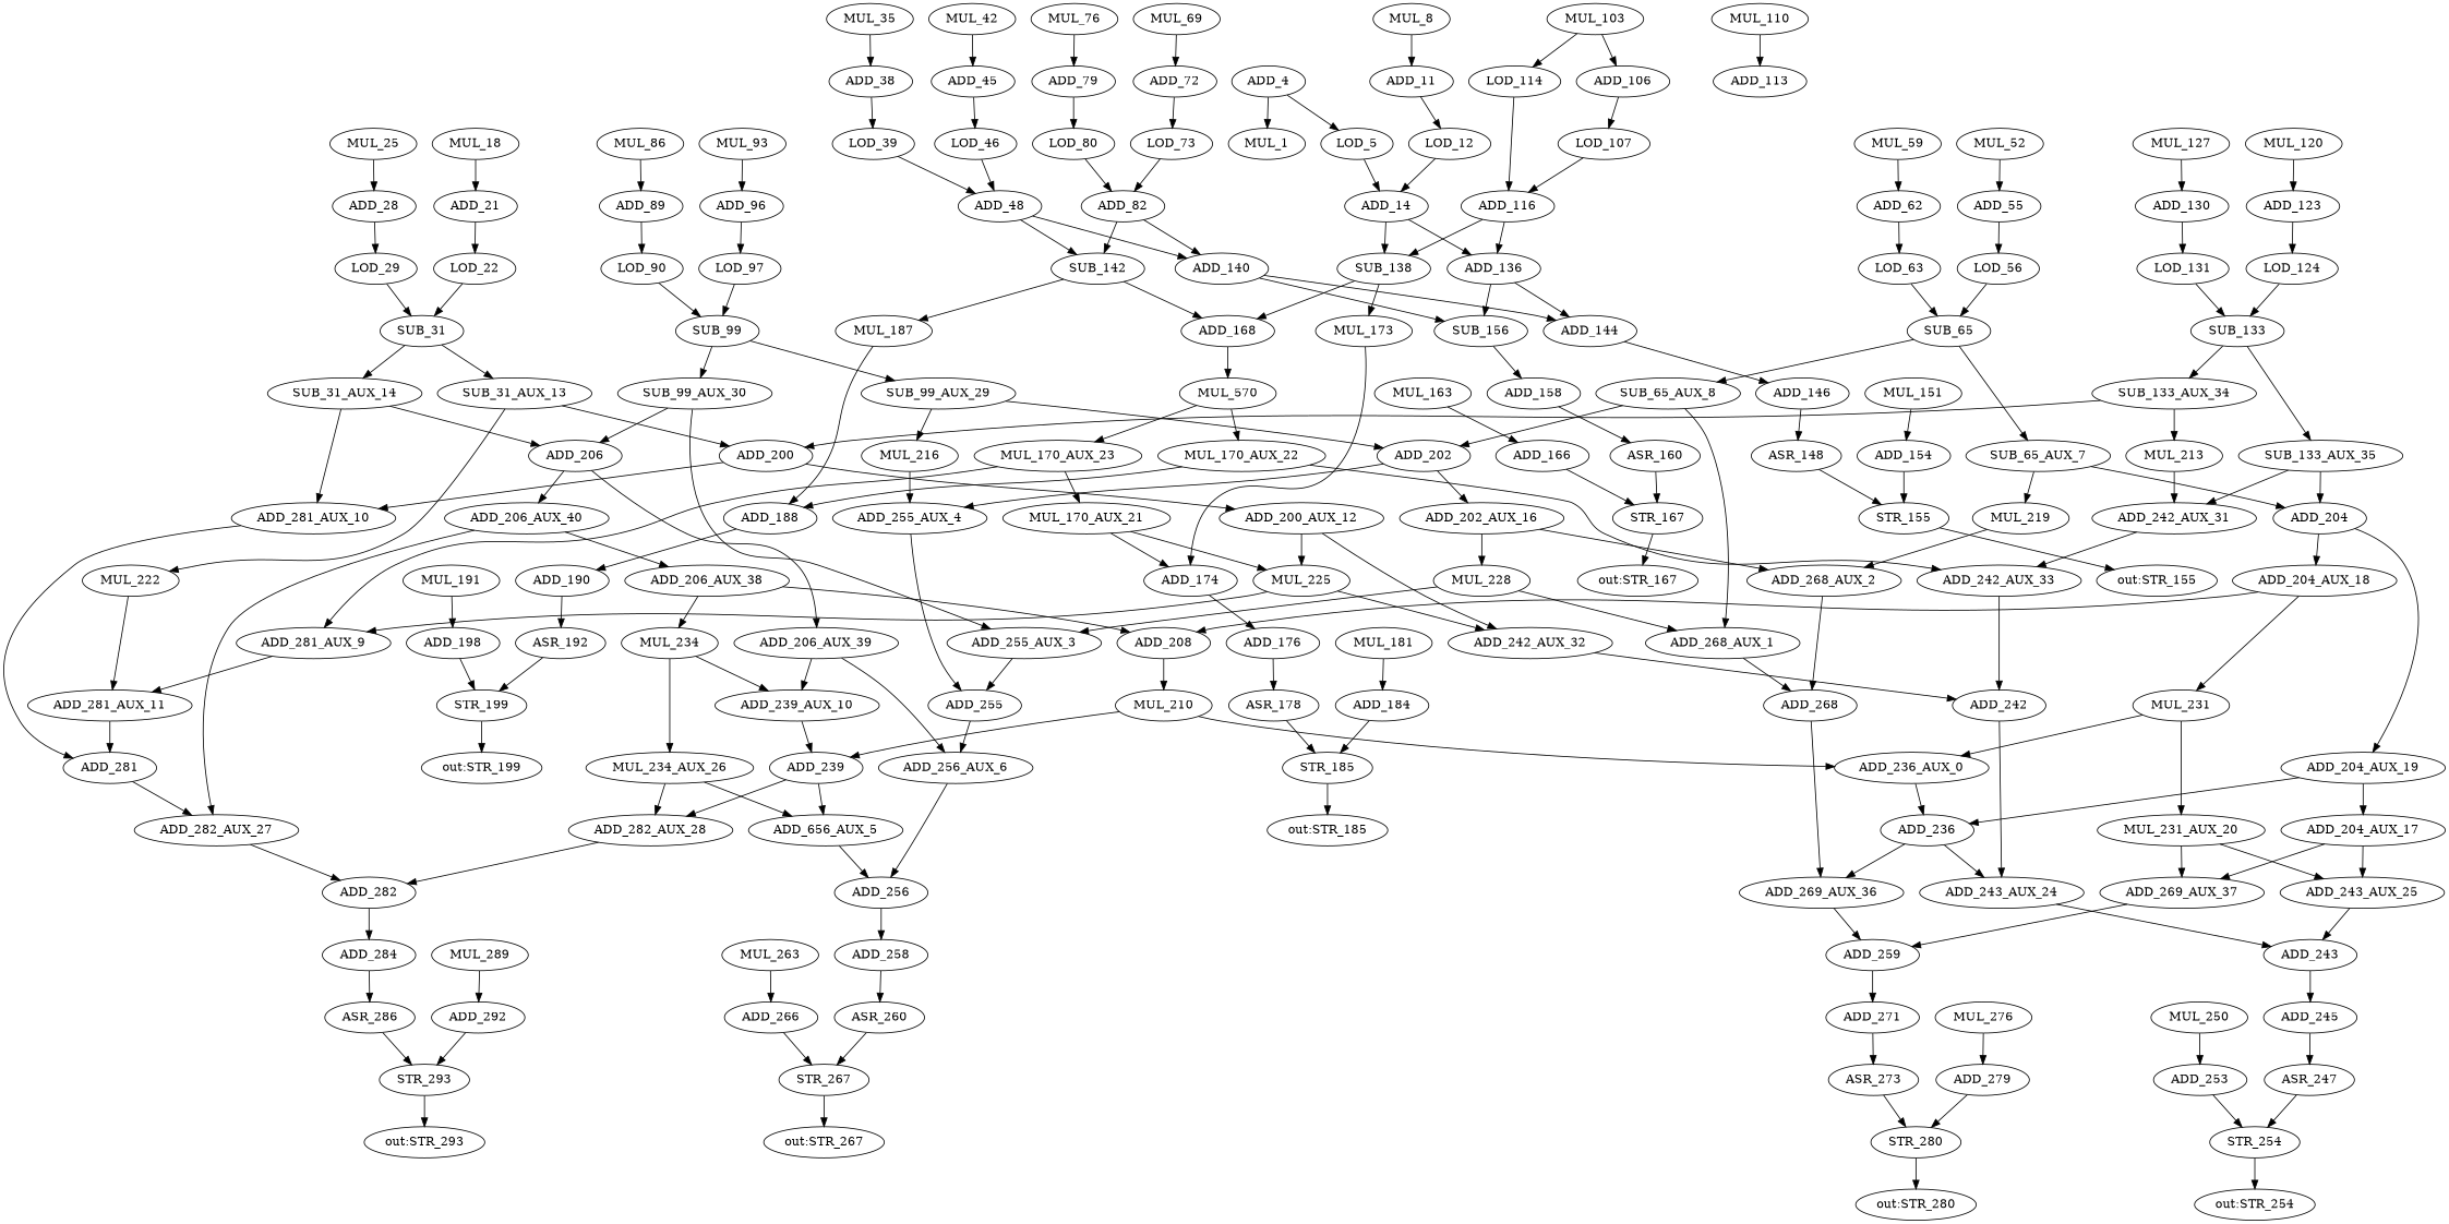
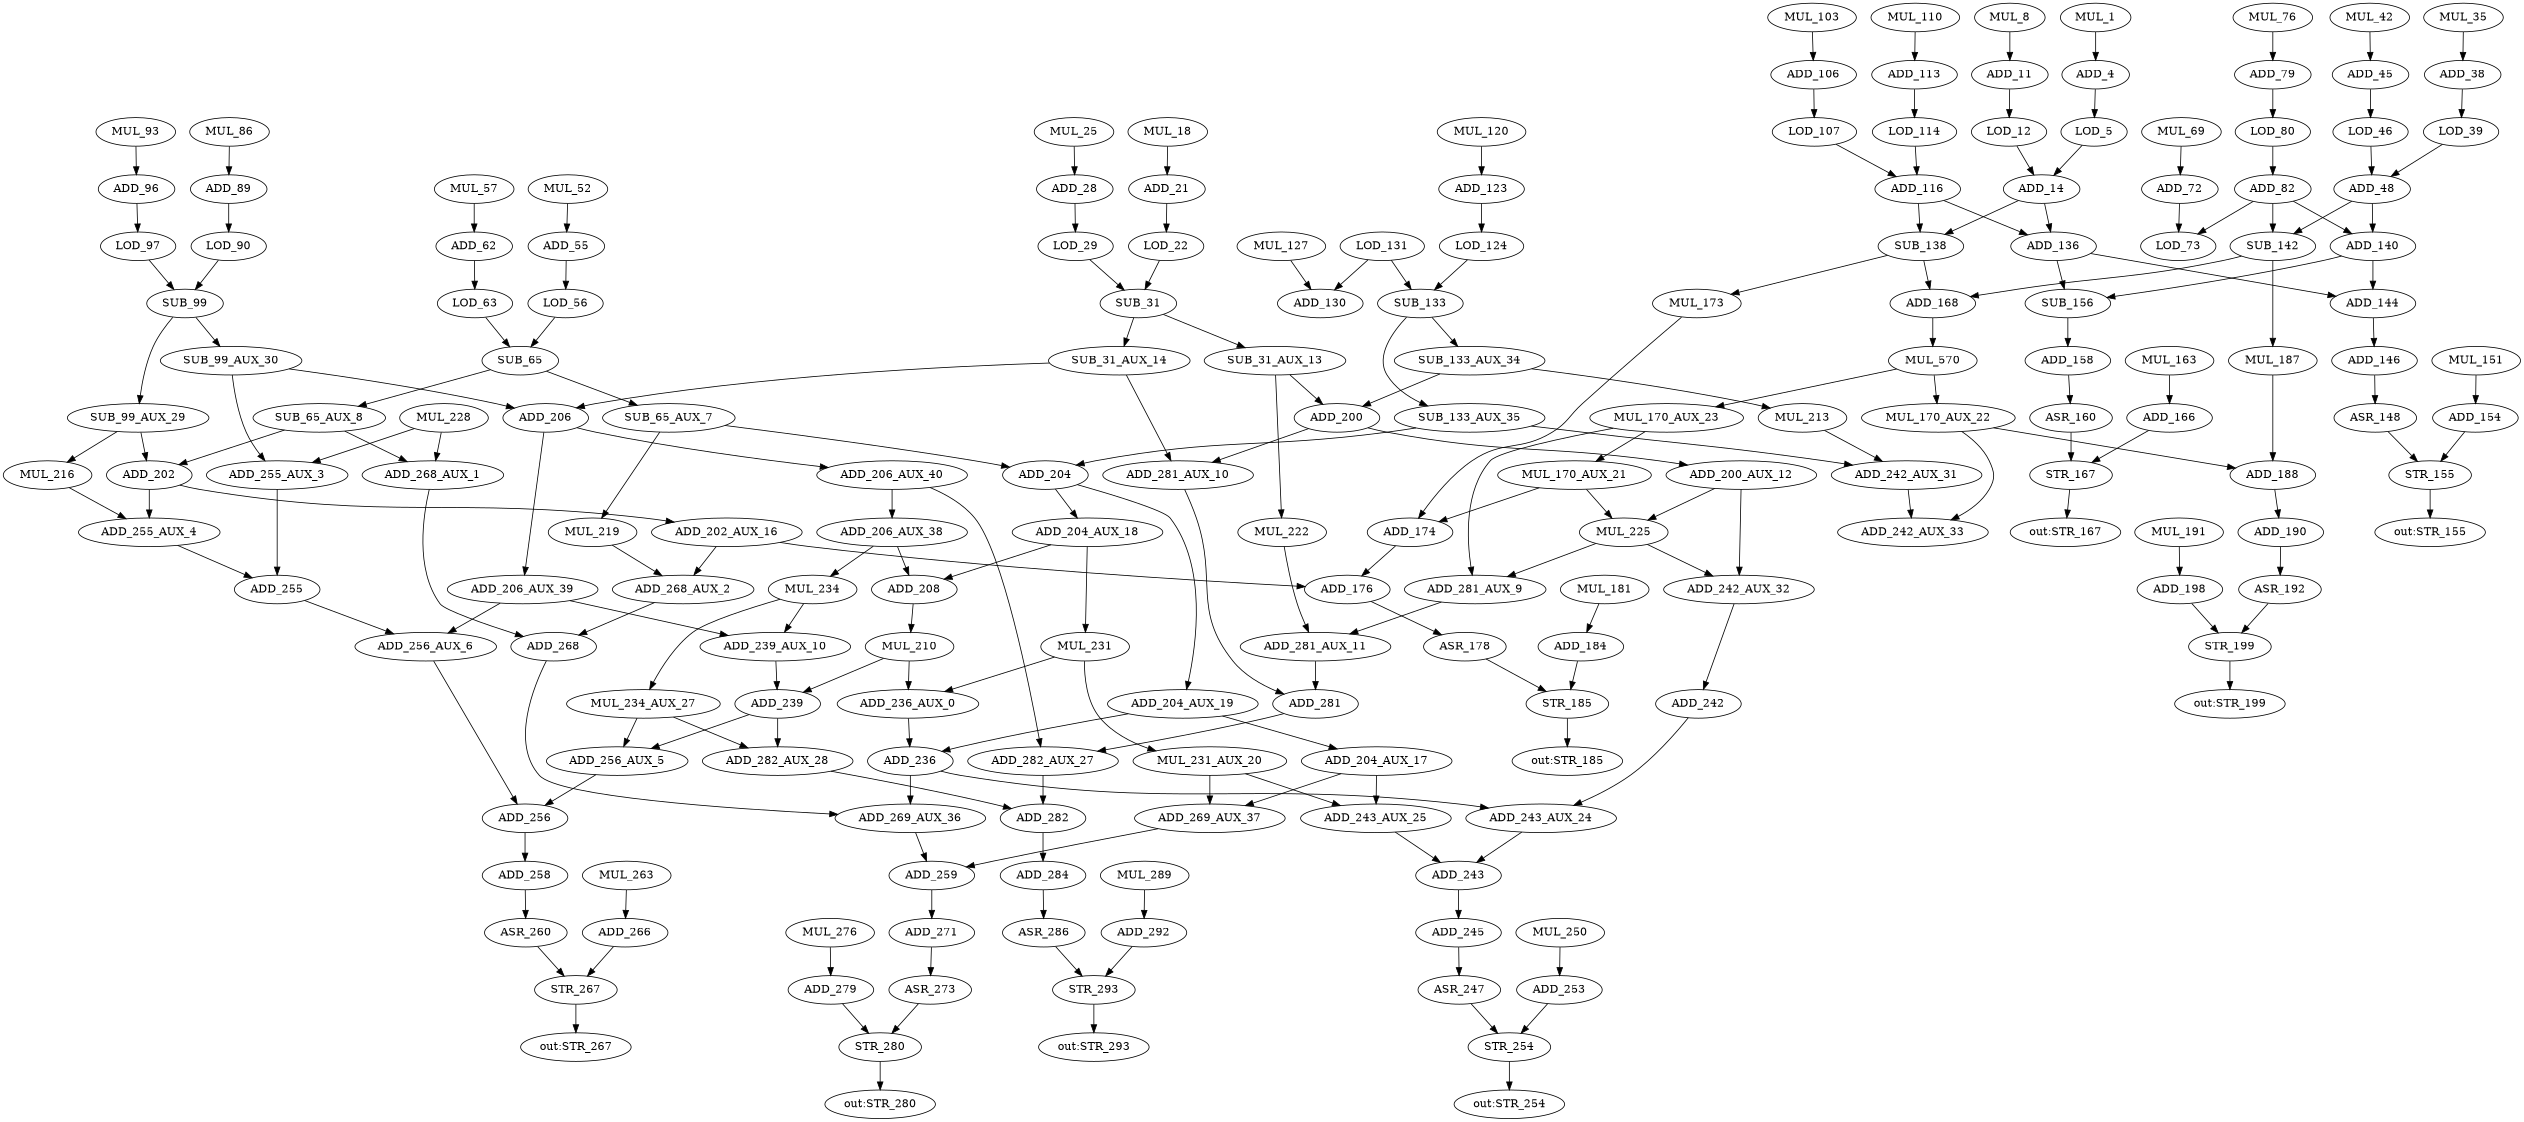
  strict digraph {
    n1 [label=ADD_190]
    n2 [label=ASR_192]
    n3 [label=STR_199]
    n4 [label=SUB_138]
    n5 [label=ADD_168]
    n6 [label=MUL_173]
    n7 [label=MUL_570]
    n8 [label=ADD_174]
    n9 [label=MUL_228]
    n10 [label=ADD_268_AUX_1]
    n11 [label=ADD_255_AUX_3]
    n12 [label=ADD_268]
    n13 [label=ADD_255]
    n14 [label=ADD_239_AUX_10]
    n15 [label=ADD_239]
    n16 [label=ADD_282_AUX_28]
-   n17 [label=ADD_656_AUX_5]
+   n17 [label=ADD_256_AUX_5]
    n18 [label=ADD_271]
    n19 [label=ASR_273]
    n20 [label=STR_280]
    n21 [label=LOD_131]
    n22 [label=SUB_133]
    n23 [label=SUB_133_AUX_34]
    n24 [label=SUB_133_AUX_35]
    n25 [label=ADD_279]
    "out:STR_280"
    n27 [label=ADD_255_AUX_4]
    n28 [label=ADD_256_AUX_6]
    n29 [label=ADD_282]
    n30 [label=ADD_256]
    n31 [label=LOD_12]
    n32 [label=ADD_14]
    n33 [label=ADD_136]
    n34 [label=ADD_284]
    n35 [label=ASR_286]
    n36 [label=STR_293]
    n37 [label=ADD_200]
    n38 [label=MUL_213]
    n39 [label=ADD_281_AUX_10]
    n40 [label=ADD_200_AUX_12]
    n41 [label=ADD_242_AUX_31]
    n42 [label=ADD_206]
    n43 [label=ADD_206_AUX_40]
    n44 [label=ADD_206_AUX_39]
    n45 [label=ADD_206_AUX_38]
    n46 [label=ADD_282_AUX_27]
    n47 [label=ADD_292]
    "out:STR_293"
    n49 [label=MUL_187]
    n50 [label=ADD_188]
    n51 [label=MUL_69]
    n52 [label=ADD_72]
    n53 [label=LOD_73]
    n54 [label=ADD_253]
    n55 [label=STR_254]
    "out:STR_254"
    n57 [label=SUB_156]
    n58 [label=ADD_158]
    n59 [label=ASR_160]
    n60 [label=ADD_106]
    n61 [label=LOD_107]
    n62 [label=ADD_116]
    n63 [label=MUL_263]
    n64 [label=ADD_266]
    n65 [label=STR_267]
    n66 [label=ADD_204_AUX_18]
    n67 [label=ADD_208]
    n68 [label=MUL_231]
    n69 [label=MUL_210]
    n70 [label=ADD_236_AUX_0]
    n71 [label=MUL_231_AUX_20]
    n72 [label=ADD_204]
    n73 [label=ADD_204_AUX_19]
    n74 [label=ADD_242_AUX_33]
    n75 [label=SUB_31_AUX_13]
    n76 [label=MUL_222]
    n77 [label=ADD_281_AUX_11]
    n78 [label=LOD_63]
    n79 [label=SUB_65]
    n80 [label=SUB_65_AUX_7]
    n81 [label=SUB_65_AUX_8]
    n82 [label=MUL_225]
    n83 [label=ADD_281_AUX_9]
    n84 [label=ADD_242_AUX_32]
    n85 [label=ADD_242]
    n86 [label=ADD_28]
    n87 [label=LOD_29]
    n88 [label=SUB_31]
    n89 [label=ADD_202_AUX_16]
    n90 [label=ADD_268_AUX_2]
    n91 [label=ADD_146]
    n92 [label=ASR_148]
    n93 [label=STR_155]
    n94 [label=SUB_99]
    n95 [label=SUB_99_AUX_30]
    n96 [label=SUB_99_AUX_29]
    n97 [label=MUL_216]
    n98 [label=ADD_202]
    n99 [label=MUL_25]
    n100 [label=ASR_260]
    "out:STR_267"
    n102 [label=ADD_281]
    n103 [label=ADD_269_AUX_36]
    n104 [label=ADD_259]
    n105 [label=MUL_234]
-   n106 [label=MUL_234_AUX_26]
+   n106 [label=MUL_234_AUX_27]
    n107 [label=ADD_144]
    n108 [label=MUL_93]
    n109 [label=ADD_96]
    n110 [label=LOD_97]
    n111 [label=ADD_243_AUX_24]
    n112 [label=ADD_243]
    n113 [label=ADD_245]
    n114 [label=ADD_204_AUX_17]
    n115 [label=ADD_236]
    n116 [label=ASR_247]
    n117 [label=MUL_18]
    n118 [label=ADD_21]
    n119 [label=LOD_22]
    n120 [label=MUL_120]
    n121 [label=ADD_123]
    n122 [label=LOD_124]
    n123 [label=ADD_62]
    n124 [label=STR_167]
    n125 [label=MUL_276]
    n126 [label=MUL_219]
    n127 [label=LOD_46]
    n128 [label=ADD_48]
    n129 [label=SUB_142]
    n130 [label=ADD_140]
    n131 [label=MUL_163]
    n132 [label=ADD_166]
    n133 [label=MUL_110]
    n134 [label=ADD_113]
    n135 [label=LOD_114]
    n136 [label=MUL_86]
    n137 [label=ADD_89]
    n138 [label=LOD_90]
    n139 [label=STR_185]
    "out:STR_185"
    n141 [label=ADD_198]
    "out:STR_199"
    n143 [label=ADD_184]
    n144 [label=ADD_243_AUX_25]
    n145 [label=ADD_269_AUX_37]
    n146 [label=MUL_191]
    n147 [label=ADD_176]
    n148 [label=ASR_178]
    n149 [label=MUL_151]
    n150 [label=ADD_154]
    "out:STR_167"
    n152 [label=MUL_170_AUX_23]
    n153 [label=MUL_170_AUX_22]
    n154 [label=MUL_170_AUX_21]
    n155 [label=MUL_127]
    n156 [label=ADD_130]
    n157 [label=ADD_82]
    n158 [label=LOD_80]
    n159 [label=MUL_42]
    n160 [label=ADD_45]
    n161 [label=ADD_258]
    n162 [label=SUB_31_AUX_14]
    n163 [label=ADD_4]
    n164 [label=LOD_5]
    n165 [label=LOD_39]
    n166 [label=MUL_52]
    n167 [label=ADD_55]
    n168 [label=LOD_56]
    n169 [label=MUL_289]
-   n170 [label=MUL_59]
+   n170 [label=MUL_57]
    "out:STR_155"
    n172 [label=MUL_76]
    n173 [label=ADD_79]
    n174 [label=MUL_250]
    n175 [label=MUL_8]
    n176 [label=ADD_11]
    n177 [label=ADD_38]
    n178 [label=MUL_35]
    n179 [label=MUL_181]
    n180 [label=MUL_1]
    n181 [label=MUL_103]
    n1 -> n2
    n2 -> n3
    n3 -> "out:STR_199"
    n4 -> n5
    n4 -> n6
    n5 -> n7
    n6 -> n8
    n7 -> n152
    n7 -> n153
    n8 -> n147
    n9 -> n10
    n9 -> n11
    n10 -> n12
    n11 -> n13
    n12 -> n103
    n13 -> n28
    n14 -> n15
    n15 -> n16
    n15 -> n17
    n16 -> n29
    n17 -> n30
    n18 -> n19
    n19 -> n20
    n20 -> "out:STR_280"
    n21 -> n22
    n22 -> n23
    n22 -> n24
    n23 -> n37
    n23 -> n38
    n24 -> n41
    n24 -> n72
    n25 -> n20
    n27 -> n13
    n28 -> n30
    n29 -> n34
    n30 -> n161
    n31 -> n32
    n32 -> n4
    n32 -> n33
    n33 -> n57
    n33 -> n107
    n34 -> n35
    n35 -> n36
    n36 -> "out:STR_293"
    n37 -> n39
    n37 -> n40
    n38 -> n41
    n39 -> n102
    n40 -> n82
    n40 -> n84
    n41 -> n74
    n42 -> n43
    n42 -> n44
    n43 -> n45
    n43 -> n46
    n44 -> n14
    n44 -> n28
    n45 -> n67
    n45 -> n105
    n46 -> n29
    n47 -> n36
    n49 -> n50
    n50 -> n1
    n51 -> n52
    n52 -> n53
-   n53 -> n157
+   n157 -> n53
    n54 -> n55
    n55 -> "out:STR_254"
    n57 -> n58
    n58 -> n59
    n59 -> n124
    n60 -> n61
    n61 -> n62
    n62 -> n4
    n62 -> n33
    n63 -> n64
    n64 -> n65
    n65 -> "out:STR_267"
    n66 -> n67
    n66 -> n68
    n67 -> n69
    n68 -> n70
    n68 -> n71
    n69 -> n15
    n69 -> n70
    n70 -> n115
    n71 -> n144
    n71 -> n145
    n72 -> n66
    n72 -> n73
    n73 -> n114
    n73 -> n115
-   n74 -> n85
    n75 -> n37
    n75 -> n76
    n76 -> n77
    n77 -> n102
    n78 -> n79
    n79 -> n80
    n79 -> n81
    n80 -> n72
    n80 -> n126
    n81 -> n10
    n81 -> n98
    n82 -> n83
    n82 -> n84
    n83 -> n77
    n84 -> n85
    n85 -> n111
    n86 -> n87
    n87 -> n88
    n88 -> n75
    n88 -> n162
-   n89 -> n9
+   n89 -> n147
    n89 -> n90
    n90 -> n12
    n91 -> n92
    n92 -> n93
    n93 -> "out:STR_155"
    n94 -> n95
    n94 -> n96
    n95 -> n11
    n95 -> n42
    n96 -> n97
    n96 -> n98
    n97 -> n27
    n98 -> n27
    n98 -> n89
    n99 -> n86
    n100 -> n65
    n102 -> n46
    n103 -> n104
    n104 -> n18
    n105 -> n14
    n105 -> n106
    n106 -> n16
    n106 -> n17
    n107 -> n91
    n108 -> n109
    n109 -> n110
    n110 -> n94
    n111 -> n112
    n112 -> n113
    n113 -> n116
    n114 -> n144
    n114 -> n145
    n115 -> n103
    n115 -> n111
    n116 -> n55
    n117 -> n118
    n118 -> n119
    n119 -> n88
    n120 -> n121
    n121 -> n122
    n122 -> n22
    n123 -> n78
    n124 -> "out:STR_167"
    n125 -> n25
    n126 -> n90
    n127 -> n128
    n128 -> n129
    n128 -> n130
    n129 -> n5
    n129 -> n49
    n130 -> n57
    n130 -> n107
    n131 -> n132
    n132 -> n124
    n133 -> n134
-   n181 -> n135
+   n134 -> n135
    n135 -> n62
    n136 -> n137
    n137 -> n138
    n138 -> n94
    n139 -> "out:STR_185"
    n141 -> n3
    n143 -> n139
    n144 -> n112
    n145 -> n104
    n146 -> n141
    n147 -> n148
    n148 -> n139
    n149 -> n150
    n150 -> n93
    n152 -> n83
    n152 -> n154
    n153 -> n50
    n153 -> n74
    n154 -> n8
    n154 -> n82
    n155 -> n156
-   n156 -> n21
+   n21 -> n156
    n157 -> n129
    n157 -> n130
    n158 -> n157
    n159 -> n160
    n160 -> n127
    n161 -> n100
    n162 -> n39
    n162 -> n42
    n163 -> n164
    n164 -> n32
    n165 -> n128
    n166 -> n167
    n167 -> n168
    n168 -> n79
    n169 -> n47
    n170 -> n123
    n172 -> n173
    n173 -> n158
    n174 -> n54
    n175 -> n176
    n176 -> n31
    n177 -> n165
    n178 -> n177
    n179 -> n143
-   n163 -> n180
+   n180 -> n163
    n181 -> n60
  }
